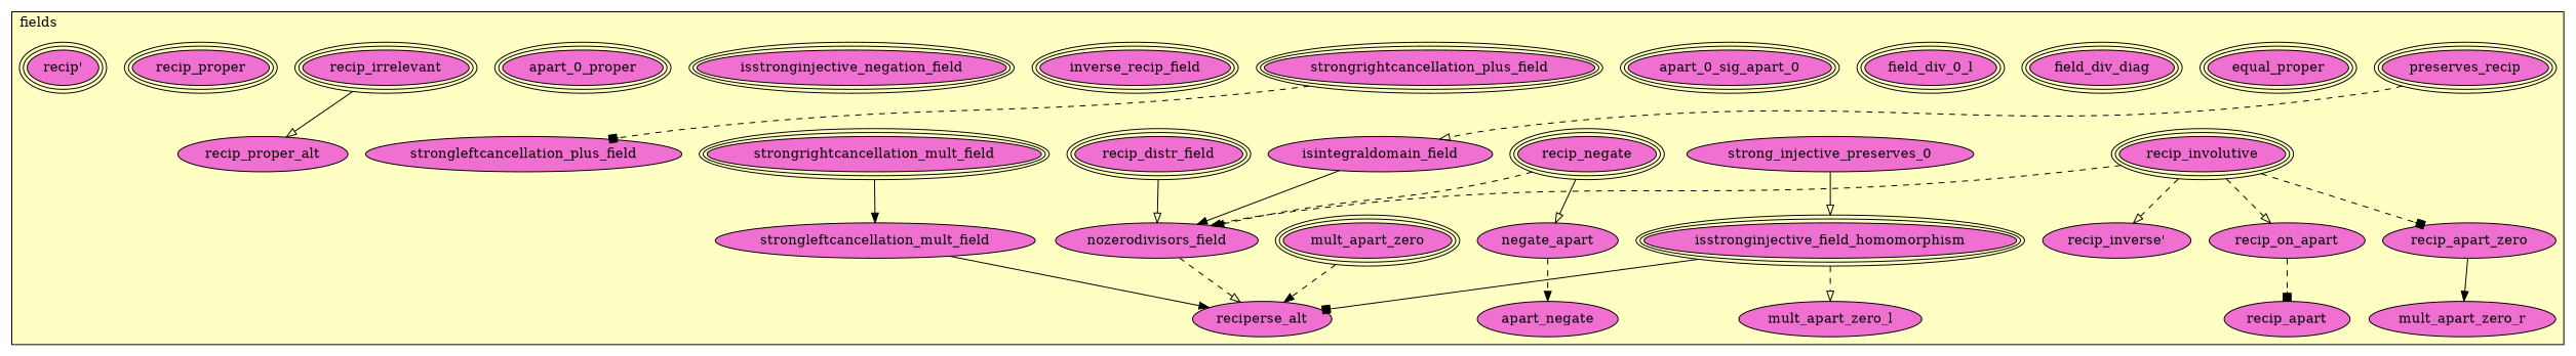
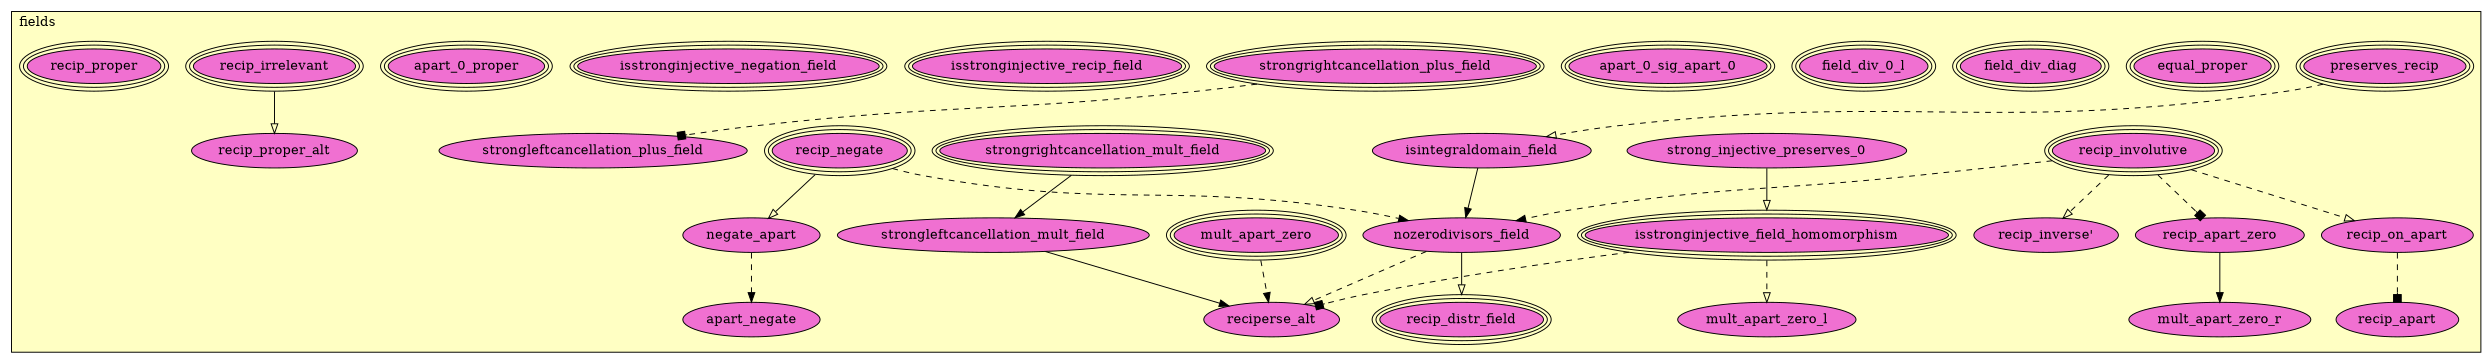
  digraph {
    node [fillcolor="#F070D1" peripheries=3 style=filled]
    edge [arrowhead=onormal style=dashed]
    n1 [label=preserves_recip]
    n2 [label=isstronginjective_field_homomorphism]
    n3 [label=strong_injective_preserves_0 peripheries=""]
    n4 [label=recip_involutive]
    n5 [label=recip_on_apart peripheries=""]
    n6 [label=recip_apart peripheries=""]
    n7 [label=recip_negate]
    n8 [label=negate_apart peripheries=""]
    n9 [label=apart_negate peripheries=""]
    n10 [label=recip_distr_field]
    n11 [label=equal_proper]
    n12 [label=field_div_diag]
    n13 [label=field_div_0_l]
    n14 [label=recip_apart_zero peripheries=""]
    n15 [label=apart_0_sig_apart_0]
    n16 [label=isintegraldomain_field peripheries=""]
    n17 [label=nozerodivisors_field peripheries=""]
    n18 [label=mult_apart_zero]
    n19 [label=mult_apart_zero_r peripheries=""]
    n20 [label=mult_apart_zero_l peripheries=""]
    n21 [label=strongrightcancellation_mult_field]
    n22 [label=strongleftcancellation_mult_field peripheries=""]
    n23 [label=strongrightcancellation_plus_field]
    n24 [label=strongleftcancellation_plus_field peripheries=""]
-   n25 [label=inverse_recip_field]
+   n25 [label=isstronginjective_recip_field]
    n26 [label=isstronginjective_negation_field]
    n27 [label=apart_0_proper]
    n28 [label=recip_irrelevant]
    n29 [label=recip_proper]
    n30 [label=recip_proper_alt peripheries=""]
    n31 [label=reciperse_alt peripheries=""]
    n32 [label="recip_inverse'" peripheries=""]
-   n33 [label="recip'"]
    subgraph cluster_1 {
      fillcolor="#FFFFC3"
      label=fields
      labeljust=l
      style=filled
      n1
      n2
      n3
      n4
      n5
      n6
      n7
      n8
      n9
      n10
      n11
      n12
      n13
      n14
      n15
      n16
      n17
      n18
      n19
      n20
      n21
      n22
      n23
      n24
      n25
      n26
      n27
      n28
      n29
      n30
      n31
      n32
-     n33
    }
    n1 -> n16
    n2 -> n20
-   n2 -> n31 [arrowhead=box style=solid]
+   n2 -> n31 [arrowhead=box]
    n3 -> n2 [style=solid]
    n4 -> n5
    n4 -> n14 [arrowhead=box]
    n4 -> n17 [arrowhead=normal]
    n4 -> n32
    n5 -> n6 [arrowhead=box]
    n7 -> n8 [style=solid]
    n7 -> n17 [arrowhead=normal]
    n8 -> n9 [arrowhead=normal]
-   n10 -> n17 [style=solid]
+   n17 -> n10 [style=solid]
    n14 -> n19 [arrowhead=normal style=solid]
    n16 -> n17 [arrowhead=normal style=solid]
    n17 -> n31
    n18 -> n31 [arrowhead=normal]
    n21 -> n22 [arrowhead=normal style=solid]
    n22 -> n31 [arrowhead=normal style=solid]
    n23 -> n24 [arrowhead=box]
    n28 -> n30 [style=solid]
  }
